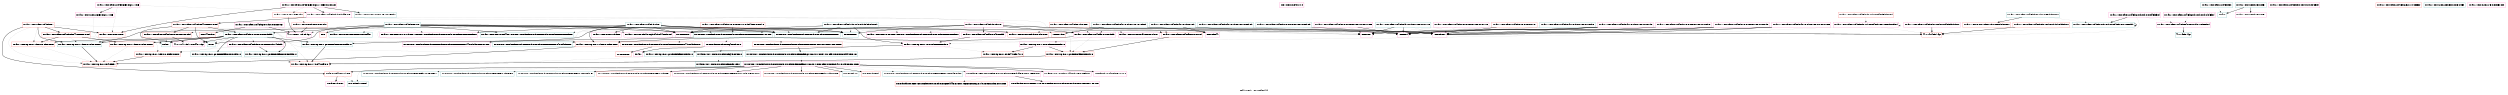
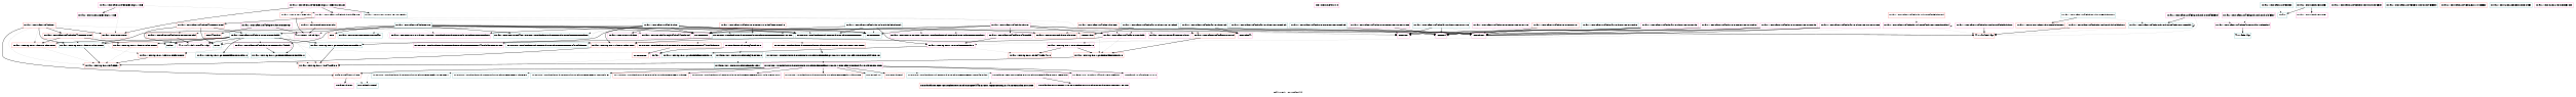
  digraph {
    fontname="DejaVu Sans Mono"
    label="Call graph: comm_tiled.ll"
    node [color=deeppink fontname="DejaVu Sans Mono" shape=record]
    edge [fontname="DejaVu Sans Mono" style=dotted]
    n1 [label="{_ZN9LAMMPS_NS9CommTiledC2EPNS_6LAMMPSE}"]
    n2 [label="{_ZN9LAMMPS_NS4CommC2EPNS_6LAMMPSE}"]
    n3 [label="{_ZN9LAMMPS_NS9CommTiled12init_buffersEv}"]
    n4 [color=red label="{_ZN9LAMMPS_NS4CommD2Ev}"]
    n5 [label="{_ZN9LAMMPS_NS9CommTiled9grow_sendEii}"]
    n6 [color=red label="{_ZN9LAMMPS_NS6Memory6createIdEEPT_RS3_iPKc}"]
    n7 [color=red label="{_ZN9LAMMPS_NS9CommTiled13allocate_swapEi}"]
    n8 [color=red label="{_ZN9LAMMPS_NS6Memory7destroyIdEEvRPT_}"]
    n9 [label="{_ZN9LAMMPS_NS6Memory4growIdEEPT_RS3_iPKc}"]
    n10 [color=red label="{_ZN9LAMMPS_NS6Memory7smallocElPKc}"]
    n11 [label="{llvm.umul.with.overflow.i64}"]
    n12 [color=teal label="{_Znam}"]
    n13 [color=red label="{_ZN9LAMMPS_NS9CommTiled14grow_swap_recvEii}"]
    n14 [color=teal label="{_ZN9LAMMPS_NS9CommTiled14grow_swap_sendEiii}"]
    n15 [color=red label="{_ZN9LAMMPS_NS6Memory5sfreeEPv}"]
    n16 [color=red label="{_ZN9LAMMPS_NS6Memory8sreallocEPvlPKc}"]
    n17 [color=teal label="{_ZdaPv}"]
    n18 [color=red label="{_ZN9LAMMPS_NS6Memory7destroyIiEEvRPT_}"]
    n19 [color=teal label="{_ZN9LAMMPS_NS6Memory7destroyIdEEvRPPT_}"]
    n20 [color=red label="{_ZN9LAMMPS_NS6Memory7destroyIdEEvRPPPT_}"]
    n21 [color=red label="{_ZN9LAMMPS_NS6Memory7destroyIiEEvRPPT_}"]
    n22 [label="{_ZN9LAMMPS_NS9CommTiled20grow_swap_send_multiEii}"]
    n23 [color=teal label="{_ZN9LAMMPS_NS6Memory6createIdEEPPPT_RS5_iiiPKc}"]
    n24 [color=teal label="{_ZN9LAMMPS_NS6Memory6createIdEEPPT_RS4_iiPKc}"]
    n25 [color=teal label="{_ZN9LAMMPS_NS6Memory6createIiEEPT_RS3_iPKc}"]
    n26 [color=teal label="{_ZN9LAMMPS_NS6Memory6createIiEEPPT_RS4_iiPKc}"]
    n27 [label="{__gxx_personality_v0}"]
    n28 [label="{_ZN9LAMMPS_NS9CommTiledC2EPNS_6LAMMPSEPNS_4CommE}"]
    n29 [color=red label="{_ZN9LAMMPS_NS4CommC2ERKS0_}"]
    n30 [color=teal label="{_ZN9LAMMPS_NS4Comm11copy_arraysEPS0_}"]
    n31 [color=red label="{_ZN9LAMMPS_NS8PointersC2ERKS0_}"]
    n32 [label="{llvm.memcpy.p0.p0.i64}"]
    n33 [color=red label="{_ZN9LAMMPS_NS9CommTiledD2Ev}"]
    n34 [color=red label="{__clang_call_terminate}"]
    n35 [color=red label="{_ZN9LAMMPS_NS9CommTiled15deallocate_swapEi}"]
    n36 [color=teal label="{__cxa_begin_catch}"]
    n37 [label="{_ZSt9terminatev}"]
    n38 [color=red label="{_ZN9LAMMPS_NS9CommTiled15box_other_brickEiiiPdS1_}"]
    n39 [color=red label="{llvm.fmuladd.f64}"]
    n40 [color=teal label="{_ZNSt7__cxx1112basic_stringIcSt11char_traitsIcESaIcEED1Ev}"]
    n41 [color=teal label="{_ZNSaIcED1Ev}"]
    n42 [color=teal label="{_ZN9LAMMPS_NS9CommTiledD0Ev}"]
    n43 [color=teal label="{_ZdlPv}"]
    n44 [color=teal label="{_ZN9LAMMPS_NS9CommTiled4initEv}"]
    n45 [label="{_ZN9LAMMPS_NS4Comm4initEv}"]
    n46 [label="{_ZNSaIcEC1Ev}"]
    n47 [color=teal label="{_ZNSt7__cxx1112basic_stringIcSt11char_traitsIcESaIcEEC2IS3_EEPKcRKS3_}"]
    n48 [color=red label="{_ZN9LAMMPS_NS4Comm13init_exchangeEv}"]
    n49 [label="{_ZN9LAMMPS_NS5Error7warningERKNSt7__cxx1112basic_stringIcSt11char_traitsIcESaIcEEEiS8_}"]
    n50 [color=teal label="{_ZNSt7__cxx1112basic_stringIcSt11char_traitsIcESaIcEE13_M_local_dataEv}"]
    n51 [label="{_ZNSt7__cxx1112basic_stringIcSt11char_traitsIcESaIcEE12_Alloc_hiderC1EPcRKS3_}"]
    n52 [label="{_ZNSt11char_traitsIcE6lengthEPKc}"]
    n53 [color=red label="{_ZNSt7__cxx1112basic_stringIcSt11char_traitsIcESaIcEE12_M_constructIPKcEEvT_S8_}"]
    n54 [color=red label="{_ZNSt7__cxx1112basic_stringIcSt11char_traitsIcESaIcEE12_Alloc_hiderD2Ev}"]
    n55 [color=teal label="{_ZN9__gnu_cxx11char_traitsIcE6lengthEPKc}"]
    n56 [label="{strlen}"]
    n57 [color=teal label="{_ZNSt7__cxx1112basic_stringIcSt11char_traitsIcESaIcEE16_M_construct_auxIPKcEEvT_S8_St12__false_type}"]
    n58 [color=red label="{_ZNSaIcED2Ev}"]
    n59 [color=teal label="{_ZN9__gnu_cxx11char_traitsIcE2eqERKcS3_}"]
    n60 [label="{_ZNSt7__cxx1112basic_stringIcSt11char_traitsIcESaIcEE12_M_constructIPKcEEvT_S8_St20forward_iterator_tag}"]
    n61 [color=teal label="{_ZN9LAMMPS_NS9CommTiled5setupEv}"]
    n62 [label="{_ZN9LAMMPS_NS8Neighbor16build_collectionEi}"]
    n63 [color=red label="{sqrt}"]
    n64 [color=red label="{MPI_Barrier}"]
    n65 [label="{_ZN9LAMMPS_NS6Memory4growIiEEPT_RS3_iPKc}"]
    n66 [color=teal label="{_ZN9LAMMPS_NS4Comm15get_comm_cutoffEv}"]
    n67 [color=teal label="{_ZN9LAMMPS_NS5Error3allERKNSt7__cxx1112basic_stringIcSt11char_traitsIcESaIcEEEiS8_}"]
    n68 [color=teal label="{_ZN9LAMMPS_NS9CommTiled14box_drop_brickEiPdS1_Ri}"]
    n69 [label="{_ZN9LAMMPS_NS5Error3oneERKNSt7__cxx1112basic_stringIcSt11char_traitsIcESaIcEEEiS8_}"]
    n70 [label="{_ZN9LAMMPS_NS9CommTiled15box_touch_brickEiii}"]
    n71 [label="{_ZN9LAMMPS_NS9CommTiled16point_drop_brickEiPd}"]
    n72 [label="{_ZN9LAMMPS_NS9CommTiled18closer_subbox_edgeEiPd}"]
    n73 [color=teal label="{llvm.fabs.f64}"]
    n74 [color=red label="{_ZN9LAMMPS_NS9CommTiled14box_drop_tiledEiPdS1_Ri}"]
    n75 [label="{_ZN9LAMMPS_NS9CommTiled22box_drop_tiled_recurseEPdS1_iiRi}"]
    n76 [label="{_ZN9LAMMPS_NS9CommTiled15box_other_tiledEiiiPdS1_}"]
+   n77 [color=teal label="{_ZN9LAMMPS_NS9CommTiled15box_touch_tiledEiii}"]
    n78 [label="{_ZN9LAMMPS_NS9CommTiled16point_drop_tiledEiPd}"]
    n79 [color=teal label="{_ZN9LAMMPS_NS9CommTiled24point_drop_tiled_recurseEPdii}"]
    n80 [color=teal label="{_ZN9LAMMPS_NS9CommTiled12forward_commEi}"]
    n81 [label="{MPI_Irecv}"]
    n82 [label="{MPI_Send}"]
    n83 [label="{MPI_Waitany}"]
    n84 [label="{MPI_Waitall}"]
    n85 [color=red label="{_ZN9LAMMPS_NS9CommTiled12reverse_commEv}"]
    n86 [color=red label="{_ZN9LAMMPS_NS9CommTiled8exchangeEv}"]
    n87 [label="{_ZN9LAMMPS_NS4Atom13first_reorderEv}"]
    n88 [color=red label="{_ZN9LAMMPS_NS9CommTiled9grow_recvEi}"]
    n89 [label="{_ZN9LAMMPS_NS9CommTiled7bordersEv}"]
    n90 [label="{_ZN9LAMMPS_NS9CommTiled9grow_listEiii}"]
    n91 [color=teal label="{_ZN9LAMMPS_NS9CommTiled12forward_commEPNS_4PairE}"]
    n92 [label="{_ZN9LAMMPS_NS9CommTiled12reverse_commEPNS_4PairE}"]
    n93 [label="{_ZN9LAMMPS_NS9CommTiled12forward_commEPNS_4BondE}"]
    n94 [label="{_ZN9LAMMPS_NS9CommTiled12reverse_commEPNS_4BondE}"]
    n95 [color=teal label="{_ZN9LAMMPS_NS9CommTiled12forward_commEPNS_3FixEi}"]
    n96 [color=teal label="{_ZN9LAMMPS_NS9CommTiled12reverse_commEPNS_3FixEi}"]
    n97 [color=red label="{_ZN9LAMMPS_NS9CommTiled21reverse_comm_variableEPNS_3FixE}"]
    n98 [label="{_ZN9LAMMPS_NS9CommTiled12forward_commEPNS_7ComputeE}"]
    n99 [label="{_ZN9LAMMPS_NS9CommTiled12reverse_commEPNS_7ComputeE}"]
    n100 [color=teal label="{_ZN9LAMMPS_NS9CommTiled12forward_commEPNS_4DumpE}"]
    n101 [label="{_ZN9LAMMPS_NS9CommTiled12reverse_commEPNS_4DumpE}"]
    n102 [color=teal label="{_ZN9LAMMPS_NS9CommTiled18forward_comm_arrayEiPPd}"]
    n103 [label="{_ZN9LAMMPS_NS9CommTiled16coord2proc_setupEv}"]
    n104 [color=red label="{MPI_Allgather}"]
    n105 [color=teal label="{_ZN9LAMMPS_NS9CommTiled10coord2procEPdRiS2_S2_}"]
    n106 [color=red label="{_ZN9LAMMPS_NS4Comm10coord2procEPdRiS2_S2_}"]
    n107 [color=red label="{_ZN9LAMMPS_NS9CommTiled12memory_usageEv}"]
    n108 [color=teal label="{_ZN9LAMMPS_NS4Comm13set_proc_gridEi}"]
    n109 [label="{_ZN9LAMMPS_NS4Comm7extractEPKcRi}"]
    n110 [label="{_ZN9LAMMPS_NS8PointersD2Ev}"]
    n111 [color=teal label="{_ZN9LAMMPS_NS8PointersD0Ev}"]
    n112 [label="{_ZN9__gnu_cxx17__is_null_pointerIKcEEbPT_}"]
    n113 [label="{_ZSt19__throw_logic_errorPKc}"]
    n114 [label="{_ZSt8distanceIPKcENSt15iterator_traitsIT_E15difference_typeES3_S3_}"]
    n115 [color=teal label="{_ZNSt7__cxx1112basic_stringIcSt11char_traitsIcESaIcEE9_M_createERmm}"]
    n116 [color=teal label="{_ZNSt7__cxx1112basic_stringIcSt11char_traitsIcESaIcEE7_M_dataEPc}"]
    n117 [color=teal label="{_ZNSt7__cxx1112basic_stringIcSt11char_traitsIcESaIcEE11_M_capacityEm}"]
    n118 [color=red label="{_ZNKSt7__cxx1112basic_stringIcSt11char_traitsIcESaIcEE7_M_dataEv}"]
    n119 [label="{_ZNSt7__cxx1112basic_stringIcSt11char_traitsIcESaIcEE13_S_copy_charsEPcPKcS7_}"]
    n120 [color=red label="{_ZNSt7__cxx1112basic_stringIcSt11char_traitsIcESaIcEE10_M_disposeEv}"]
    n121 [color=teal label="{__cxa_rethrow}"]
    n122 [color=red label="{__cxa_end_catch}"]
    n123 [color=teal label="{_ZNSt7__cxx1112basic_stringIcSt11char_traitsIcESaIcEE13_M_set_lengthEm}"]
    n124 [label="{_ZSt19__iterator_categoryIPKcENSt15iterator_traitsIT_E17iterator_categoryERKS3_}"]
    n125 [color=red label="{_ZSt10__distanceIPKcENSt15iterator_traitsIT_E15difference_typeES3_S3_St26random_access_iterator_tag}"]
    n1 -> n2 [style=bold]
    n1 -> n3
    n1 -> n4
    n3 -> n5
    n3 -> n6
    n3 -> n7 [style=bold]
    n5 -> n6
    n5 -> n8 [style=bold]
    n5 -> n9
    n6 -> n10 [style=bold]
    n7 -> n11 [style=bold]
    n7 -> n12 [style=bold]
-   n7 -> n13 [style=bold]
+   n7 -> n13
    n7 -> n14 [style=bold]
    n8 -> n15 [style=bold]
    n9 -> n6 [style=bold]
    n9 -> n16 [style=bold]
    n13 -> n11 [style=bold]
    n13 -> n12
    n13 -> n17
    n14 -> n11 [style=bold]
    n14 -> n12
    n14 -> n17 [style=bold]
    n14 -> n18 [style=bold]
    n14 -> n19 [style=bold]
    n14 -> n20
    n14 -> n21 [style=bold]
    n14 -> n22
    n14 -> n23 [style=bold]
    n14 -> n24 [style=bold]
    n14 -> n25
    n14 -> n26 [style=bold]
    n18 -> n15
    n19 -> n15 [style=bold]
    n20 -> n15 [style=bold]
    n21 -> n15
    n22 -> n20
    n22 -> n23 [style=bold]
    n23 -> n10
    n24 -> n10 [style=bold]
    n25 -> n10
    n26 -> n10
    n28 -> n3 [style=bold]
    n28 -> n4 [style=bold]
    n28 -> n29
    n28 -> n30 [style=bold]
    n29 -> n31
    n29 -> n32 [style=bold]
    n31 -> n32 [style=bold]
    n33 -> n4 [style=bold]
    n33 -> n8
    n33 -> n15
    n33 -> n18
    n33 -> n19 [style=bold]
    n33 -> n34 [style=bold]
    n33 -> n35 [style=bold]
    n34 -> n36
    n34 -> n37 [style=bold]
    n35 -> n17
    n35 -> n18 [style=bold]
    n35 -> n19
-   n2 -> n20
+   n35 -> n20
    n35 -> n21 [style=bold]
    n38 -> n39 [style=bold]
    n42 -> n43
    n44 -> n5
    n44 -> n8 [style=bold]
    n44 -> n19 [style=bold]
    n44 -> n22
    n44 -> n24 [style=bold]
    n44 -> n40 [style=bold]
    n44 -> n41 [style=bold]
    n44 -> n45 [style=bold]
    n44 -> n46 [style=bold]
    n44 -> n47
    n44 -> n48 [style=bold]
    n44 -> n49 [style=bold]
    n47 -> n50
    n47 -> n51 [style=bold]
    n47 -> n52
    n47 -> n53
    n47 -> n54
    n52 -> n55
    n52 -> n56 [style=bold]
    n53 -> n57 [style=bold]
    n54 -> n58 [style=bold]
    n55 -> n59
    n57 -> n60
    n60 -> n34 [style=bold]
    n60 -> n36
    n60 -> n112 [style=bold]
    n60 -> n113 [style=bold]
    n60 -> n114
    n60 -> n115
    n60 -> n116
    n60 -> n117 [style=bold]
    n60 -> n118 [style=bold]
    n60 -> n119 [style=bold]
    n60 -> n120 [style=bold]
    n60 -> n121 [style=bold]
    n60 -> n122 [style=bold]
    n60 -> n123
    n61 -> n11
    n61 -> n12 [style=bold]
    n61 -> n13
    n61 -> n14 [style=bold]
    n61 -> n17
    n61 -> n32
    n61 -> n39 [style=bold]
    n61 -> n40 [style=bold]
    n61 -> n41 [style=bold]
    n61 -> n46 [style=bold]
    n61 -> n47 [style=bold]
    n61 -> n49
    n61 -> n62
    n61 -> n63 [style=bold]
    n61 -> n64
    n61 -> n65
    n61 -> n66
    n61 -> n67 [style=bold]
    n65 -> n16
    n65 -> n25 [style=bold]
    n68 -> n39
    n68 -> n40 [style=bold]
    n68 -> n41
    n68 -> n46 [style=bold]
    n68 -> n47
    n68 -> n65 [style=bold]
    n68 -> n69
    n71 -> n72
    n72 -> n73 [style=bold]
    n74 -> n75
    n75 -> n39
    n75 -> n65
    n75 -> n75
    n76 -> n39 [style=bold]
    n78 -> n39
    n78 -> n72
    n78 -> n79 [style=bold]
    n79 -> n39
    n79 -> n79 [style=bold]
    n80 -> n81
    n80 -> n82
    n80 -> n83 [style=bold]
    n80 -> n84 [style=bold]
    n85 -> n81
    n85 -> n82
    n85 -> n83 [style=bold]
    n86 -> n5
    n86 -> n48
    n86 -> n81
    n86 -> n82
    n86 -> n84 [style=bold]
    n86 -> n87
    n86 -> n88
    n88 -> n6 [style=bold]
    n88 -> n8
    n89 -> n5 [style=bold]
    n89 -> n40
    n89 -> n41 [style=bold]
    n89 -> n46 [style=bold]
    n89 -> n47
    n89 -> n62
    n89 -> n69
    n89 -> n81
    n89 -> n82 [style=bold]
    n89 -> n83
    n89 -> n84
    n89 -> n88
    n89 -> n90 [style=bold]
    n90 -> n65 [style=bold]
    n91 -> n81
    n91 -> n82
    n91 -> n83
    n92 -> n81
    n92 -> n82
    n92 -> n83 [style=bold]
    n93 -> n81 [style=bold]
    n93 -> n82 [style=bold]
    n93 -> n83 [style=bold]
    n94 -> n81
    n94 -> n82 [style=bold]
    n94 -> n83 [style=bold]
    n95 -> n81
    n95 -> n82
    n95 -> n83
    n96 -> n81
    n96 -> n82
    n96 -> n83 [style=bold]
    n97 -> n40
    n97 -> n41
    n97 -> n46 [style=bold]
    n97 -> n47 [style=bold]
    n97 -> n67
    n98 -> n82 [style=bold]
    n98 -> n83 [style=bold]
    n99 -> n81
    n99 -> n82 [style=bold]
    n99 -> n83
    n100 -> n81 [style=bold]
    n100 -> n82 [style=bold]
    n100 -> n83
    n101 -> n81
    n101 -> n82
    n101 -> n83
    n102 -> n5
    n102 -> n64 [style=bold]
    n102 -> n81
    n102 -> n82
    n102 -> n83 [style=bold]
    n102 -> n88
    n103 -> n10
    n103 -> n32 [style=bold]
    n103 -> n104 [style=bold]
    n105 -> n79
    n105 -> n106 [style=bold]
    n111 -> n43 [style=bold]
    n111 -> n110 [style=bold]
    n114 -> n124 [style=bold]
    n114 -> n125
  }
